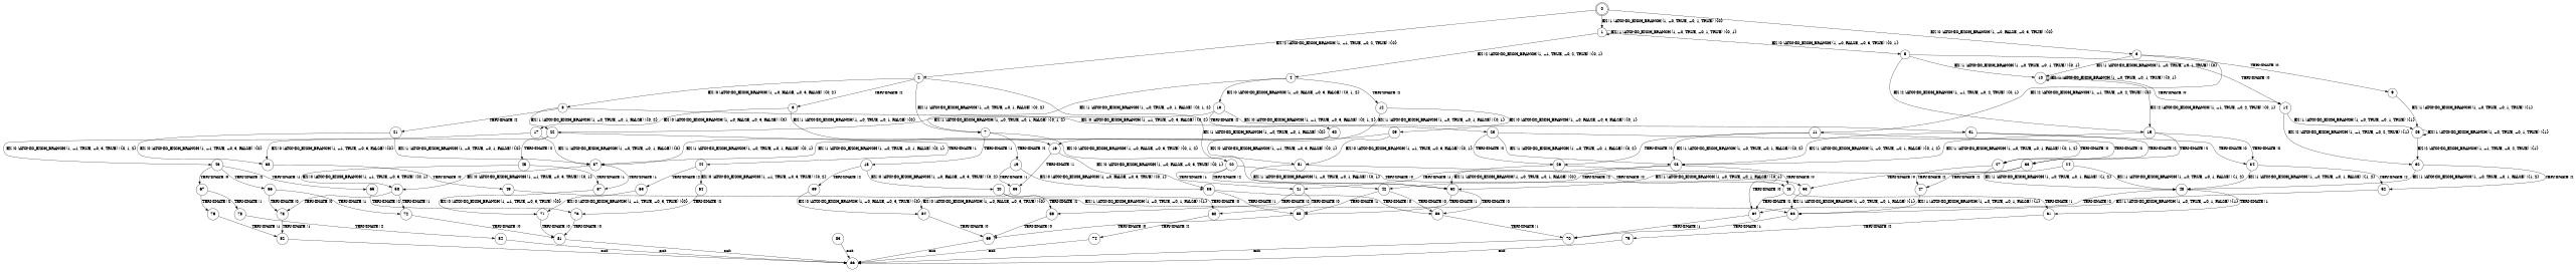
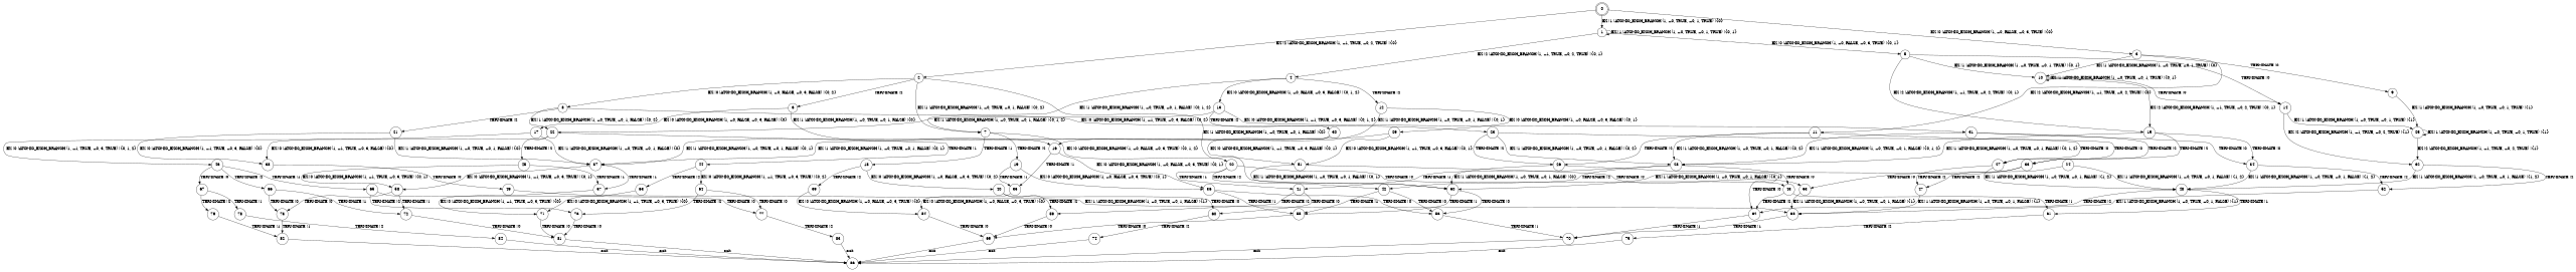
  digraph {
    node [shape=circle]
    0 [peripheries=2]
    1
    2
    3
    4
    5
    6
    7
    8
    50
    9
    10
    11
    12
    13
    14
    15
    16
    17
    18
    19
    20
    21
    22
    23
    25
    26
    27
    28
    29
    30
    31
    32
    33
    34
    35
    36
    37
    38
    39
    40
    41
    42
    43
    44
    45
    46
    24
    47
    48
    62
    51
    52
    53
    54
    55
    56
    57
    58
    49
    59
    60
    61
    63
    64
    65
    66
    67
    68
    69
    70
    71
    72
    73
    74
    75
    76
+   77
    78
    79
    n81 [label=86]
    81
    82
    83
    84
    0 -> 1 [label="EX !1 !ATOMIC_EXCH_BRANCH (1, +0, TRUE, +0, 1, TRUE) !{0}"]
    0 -> 2 [label="EX !2 !ATOMIC_EXCH_BRANCH (1, +1, TRUE, +0, 2, TRUE) !{0}"]
    0 -> 3 [label="EX !0 !ATOMIC_EXCH_BRANCH (1, +0, FALSE, +0, 3, TRUE) !{0}"]
    1 -> 1 [label="EX !1 !ATOMIC_EXCH_BRANCH (1, +0, TRUE, +0, 1, TRUE) !{0, 1}"]
    1 -> 4 [label="EX !2 !ATOMIC_EXCH_BRANCH (1, +1, TRUE, +0, 2, TRUE) !{0, 1}"]
    1 -> 5 [label="EX !0 !ATOMIC_EXCH_BRANCH (1, +0, FALSE, +0, 3, TRUE) !{0, 1}"]
    2 -> 6 [label="TERMINATE !2"]
    2 -> 7 [label="EX !1 !ATOMIC_EXCH_BRANCH (1, +0, TRUE, +0, 1, FALSE) !{0, 2}"]
    2 -> 8 [label="EX !0 !ATOMIC_EXCH_BRANCH (1, +0, FALSE, +0, 3, FALSE) !{0, 2}"]
    2 -> 50 [label="EX !1 !ATOMIC_EXCH_BRANCH (1, +0, TRUE, +0, 1, FALSE) !{0}"]
    3 -> 9 [label="TERMINATE !0"]
    3 -> 10 [label="EX !1 !ATOMIC_EXCH_BRANCH (1, +0, TRUE, +0, 1, TRUE) !{0}"]
    3 -> 11 [label="EX !2 !ATOMIC_EXCH_BRANCH (1, +1, TRUE, +0, 2, TRUE) !{0}"]
    4 -> 7 [label="EX !1 !ATOMIC_EXCH_BRANCH (1, +0, TRUE, +0, 1, FALSE) !{0, 1, 2}"]
    4 -> 12 [label="TERMINATE !2"]
    4 -> 13 [label="EX !0 !ATOMIC_EXCH_BRANCH (1, +0, FALSE, +0, 3, FALSE) !{0, 1, 2}"]
    5 -> 10 [label="EX !1 !ATOMIC_EXCH_BRANCH (1, +0, TRUE, +0, 1, TRUE) !{0, 1}"]
    5 -> 14 [label="TERMINATE !0"]
    5 -> 15 [label="EX !2 !ATOMIC_EXCH_BRANCH (1, +1, TRUE, +0, 2, TRUE) !{0, 1}"]
    6 -> 16 [label="EX !1 !ATOMIC_EXCH_BRANCH (1, +0, TRUE, +0, 1, FALSE) !{0}"]
    6 -> 17 [label="EX !0 !ATOMIC_EXCH_BRANCH (1, +0, FALSE, +0, 3, FALSE) !{0}"]
    7 -> 18 [label="TERMINATE !1"]
    7 -> 19 [label="TERMINATE !2"]
    7 -> 20 [label="EX !0 !ATOMIC_EXCH_BRANCH (1, +0, FALSE, +0, 3, TRUE) !{0, 1, 2}"]
    8 -> 21 [label="TERMINATE !2"]
    8 -> 22 [label="EX !1 !ATOMIC_EXCH_BRANCH (1, +0, TRUE, +0, 1, FALSE) !{0, 2}"]
    8 -> 23 [label="EX !0 !ATOMIC_EXCH_BRANCH (1, +1, TRUE, +0, 3, FALSE) !{0, 2}"]
    50 -> 55 [label="TERMINATE !1"]
    50 -> 56 [label="TERMINATE !0"]
    9 -> 25 [label="EX !1 !ATOMIC_EXCH_BRANCH (1, +0, TRUE, +0, 1, TRUE) !{1}"]
    10 -> 10 [label="EX !1 !ATOMIC_EXCH_BRANCH (1, +0, TRUE, +0, 1, TRUE) !{0, 1}"]
    10 -> 14 [label="TERMINATE !0"]
    10 -> 15 [label="EX !2 !ATOMIC_EXCH_BRANCH (1, +1, TRUE, +0, 2, TRUE) !{0, 1}"]
    11 -> 26 [label="TERMINATE !2"]
    11 -> 27 [label="TERMINATE !0"]
    11 -> 28 [label="EX !1 !ATOMIC_EXCH_BRANCH (1, +0, TRUE, +0, 1, FALSE) !{0, 2}"]
    12 -> 16 [label="EX !1 !ATOMIC_EXCH_BRANCH (1, +0, TRUE, +0, 1, FALSE) !{0, 1}"]
    12 -> 29 [label="EX !0 !ATOMIC_EXCH_BRANCH (1, +0, FALSE, +0, 3, FALSE) !{0, 1}"]
    13 -> 22 [label="EX !1 !ATOMIC_EXCH_BRANCH (1, +0, TRUE, +0, 1, FALSE) !{0, 1, 2}"]
    13 -> 30 [label="TERMINATE !2"]
    13 -> 31 [label="EX !0 !ATOMIC_EXCH_BRANCH (1, +1, TRUE, +0, 3, FALSE) !{0, 1, 2}"]
    14 -> 25 [label="EX !1 !ATOMIC_EXCH_BRANCH (1, +0, TRUE, +0, 1, TRUE) !{1}"]
    14 -> 32 [label="EX !2 !ATOMIC_EXCH_BRANCH (1, +1, TRUE, +0, 2, TRUE) !{1}"]
    15 -> 28 [label="EX !1 !ATOMIC_EXCH_BRANCH (1, +0, TRUE, +0, 1, FALSE) !{0, 1, 2}"]
    15 -> 33 [label="TERMINATE !2"]
    15 -> 34 [label="TERMINATE !0"]
    16 -> 35 [label="TERMINATE !1"]
    16 -> 36 [label="EX !0 !ATOMIC_EXCH_BRANCH (1, +0, FALSE, +0, 3, TRUE) !{0, 1}"]
    17 -> 37 [label="EX !1 !ATOMIC_EXCH_BRANCH (1, +0, TRUE, +0, 1, FALSE) !{0}"]
    17 -> 38 [label="EX !0 !ATOMIC_EXCH_BRANCH (1, +1, TRUE, +0, 3, FALSE) !{0}"]
    18 -> 39 [label="TERMINATE !2"]
    18 -> 40 [label="EX !0 !ATOMIC_EXCH_BRANCH (1, +0, FALSE, +0, 3, TRUE) !{0, 2}"]
    19 -> 35 [label="TERMINATE !1"]
    19 -> 36 [label="EX !0 !ATOMIC_EXCH_BRANCH (1, +0, FALSE, +0, 3, TRUE) !{0, 1}"]
    20 -> 41 [label="TERMINATE !1"]
    20 -> 42 [label="TERMINATE !2"]
    20 -> 43 [label="TERMINATE !0"]
    21 -> 37 [label="EX !1 !ATOMIC_EXCH_BRANCH (1, +0, TRUE, +0, 1, FALSE) !{0}"]
    21 -> 38 [label="EX !0 !ATOMIC_EXCH_BRANCH (1, +1, TRUE, +0, 3, FALSE) !{0}"]
    22 -> 44 [label="TERMINATE !1"]
    22 -> 45 [label="TERMINATE !2"]
    22 -> 46 [label="EX !0 !ATOMIC_EXCH_BRANCH (1, +1, TRUE, +0, 3, TRUE) !{0, 1, 2}"]
    23 -> 26 [label="TERMINATE !2"]
    23 -> 27 [label="TERMINATE !0"]
    23 -> 28 [label="EX !1 !ATOMIC_EXCH_BRANCH (1, +0, TRUE, +0, 1, FALSE) !{0, 2}"]
    25 -> 25 [label="EX !1 !ATOMIC_EXCH_BRANCH (1, +0, TRUE, +0, 1, TRUE) !{1}"]
    25 -> 32 [label="EX !2 !ATOMIC_EXCH_BRANCH (1, +1, TRUE, +0, 2, TRUE) !{1}"]
    26 -> 50 [label="EX !1 !ATOMIC_EXCH_BRANCH (1, +0, TRUE, +0, 1, FALSE) !{0}"]
    26 -> 62 [label="TERMINATE !0"]
    27 -> 47 [label="TERMINATE !2"]
    27 -> 48 [label="EX !1 !ATOMIC_EXCH_BRANCH (1, +0, TRUE, +0, 1, FALSE) !{1, 2}"]
    28 -> 41 [label="TERMINATE !1"]
    28 -> 42 [label="TERMINATE !2"]
    28 -> 43 [label="TERMINATE !0"]
    29 -> 37 [label="EX !1 !ATOMIC_EXCH_BRANCH (1, +0, TRUE, +0, 1, FALSE) !{0, 1}"]
    29 -> 51 [label="EX !0 !ATOMIC_EXCH_BRANCH (1, +1, TRUE, +0, 3, FALSE) !{0, 1}"]
    30 -> 37 [label="EX !1 !ATOMIC_EXCH_BRANCH (1, +0, TRUE, +0, 1, FALSE) !{0, 1}"]
    30 -> 51 [label="EX !0 !ATOMIC_EXCH_BRANCH (1, +1, TRUE, +0, 3, FALSE) !{0, 1}"]
    31 -> 28 [label="EX !1 !ATOMIC_EXCH_BRANCH (1, +0, TRUE, +0, 1, FALSE) !{0, 1, 2}"]
    31 -> 33 [label="TERMINATE !2"]
    31 -> 34 [label="TERMINATE !0"]
    32 -> 48 [label="EX !1 !ATOMIC_EXCH_BRANCH (1, +0, TRUE, +0, 1, FALSE) !{1, 2}"]
    32 -> 52 [label="TERMINATE !2"]
    33 -> 50 [label="EX !1 !ATOMIC_EXCH_BRANCH (1, +0, TRUE, +0, 1, FALSE) !{0, 1}"]
    33 -> 53 [label="TERMINATE !0"]
    34 -> 48 [label="EX !1 !ATOMIC_EXCH_BRANCH (1, +0, TRUE, +0, 1, FALSE) !{1, 2}"]
    34 -> 52 [label="TERMINATE !2"]
    35 -> 54 [label="EX !0 !ATOMIC_EXCH_BRANCH (1, +0, FALSE, +0, 3, TRUE) !{0}"]
    36 -> 55 [label="TERMINATE !1"]
    36 -> 56 [label="TERMINATE !0"]
    37 -> 57 [label="TERMINATE !1"]
    37 -> 58 [label="EX !0 !ATOMIC_EXCH_BRANCH (1, +1, TRUE, +0, 3, TRUE) !{0, 1}"]
    38 -> 49 [label="TERMINATE !0"]
    39 -> 54 [label="EX !0 !ATOMIC_EXCH_BRANCH (1, +0, FALSE, +0, 3, TRUE) !{0}"]
    40 -> 59 [label="TERMINATE !2"]
    40 -> 60 [label="TERMINATE !0"]
    41 -> 59 [label="TERMINATE !2"]
    41 -> 60 [label="TERMINATE !0"]
    42 -> 55 [label="TERMINATE !1"]
    42 -> 56 [label="TERMINATE !0"]
    43 -> 62 [label="TERMINATE !2"]
    43 -> 61 [label="TERMINATE !1"]
    44 -> 63 [label="TERMINATE !2"]
    44 -> 64 [label="EX !0 !ATOMIC_EXCH_BRANCH (1, +1, TRUE, +0, 3, TRUE) !{0, 2}"]
    45 -> 57 [label="TERMINATE !1"]
    45 -> 58 [label="EX !0 !ATOMIC_EXCH_BRANCH (1, +1, TRUE, +0, 3, TRUE) !{0, 1}"]
    46 -> 65 [label="TERMINATE !1"]
    46 -> 66 [label="TERMINATE !2"]
    46 -> 67 [label="TERMINATE !0"]
    24 -> 47 [label="TERMINATE !2"]
    24 -> 48 [label="EX !1 !ATOMIC_EXCH_BRANCH (1, +0, TRUE, +0, 1, FALSE) !{1, 2}"]
    47 -> 68 [label="EX !1 !ATOMIC_EXCH_BRANCH (1, +0, TRUE, +0, 1, FALSE) !{1}"]
    48 -> 62 [label="TERMINATE !2"]
    48 -> 61 [label="TERMINATE !1"]
    62 -> 70 [label="TERMINATE !1"]
    51 -> 50 [label="EX !1 !ATOMIC_EXCH_BRANCH (1, +0, TRUE, +0, 1, FALSE) !{0, 1}"]
    51 -> 53 [label="TERMINATE !0"]
    52 -> 68 [label="EX !1 !ATOMIC_EXCH_BRANCH (1, +0, TRUE, +0, 1, FALSE) !{1}"]
    53 -> 68 [label="EX !1 !ATOMIC_EXCH_BRANCH (1, +0, TRUE, +0, 1, FALSE) !{1}"]
    54 -> 69 [label="TERMINATE !0"]
    55 -> 69 [label="TERMINATE !0"]
    56 -> 70 [label="TERMINATE !1"]
    57 -> 71 [label="EX !0 !ATOMIC_EXCH_BRANCH (1, +1, TRUE, +0, 3, TRUE) !{0}"]
    58 -> 72 [label="TERMINATE !1"]
    58 -> 73 [label="TERMINATE !0"]
    49 -> 68 [label="EX !1 !ATOMIC_EXCH_BRANCH (1, +0, TRUE, +0, 1, FALSE) !{1}"]
    59 -> 69 [label="TERMINATE !0"]
    60 -> 74 [label="TERMINATE !2"]
    61 -> 75 [label="TERMINATE !2"]
    63 -> 71 [label="EX !0 !ATOMIC_EXCH_BRANCH (1, +1, TRUE, +0, 3, TRUE) !{0}"]
    64 -> 76 [label="TERMINATE !2"]
+   64 -> 77 [label="TERMINATE !0"]
    65 -> 76 [label="TERMINATE !2"]
+   65 -> 77 [label="TERMINATE !0"]
    66 -> 72 [label="TERMINATE !1"]
    66 -> 73 [label="TERMINATE !0"]
    67 -> 78 [label="TERMINATE !1"]
    67 -> 79 [label="TERMINATE !2"]
    68 -> 70 [label="TERMINATE !1"]
    69 -> n81 [label=exit]
    70 -> n81 [label=exit]
    71 -> 81 [label="TERMINATE !0"]
    72 -> 81 [label="TERMINATE !0"]
    73 -> 82 [label="TERMINATE !1"]
    74 -> n81 [label=exit]
    75 -> n81 [label=exit]
    76 -> 81 [label="TERMINATE !0"]
+   77 -> 83 [label="TERMINATE !2"]
    78 -> 84 [label="TERMINATE !2"]
    79 -> 82 [label="TERMINATE !1"]
    81 -> n81 [label=exit]
    82 -> n81 [label=exit]
    83 -> n81 [label=exit]
    84 -> n81 [label=exit]
  }
